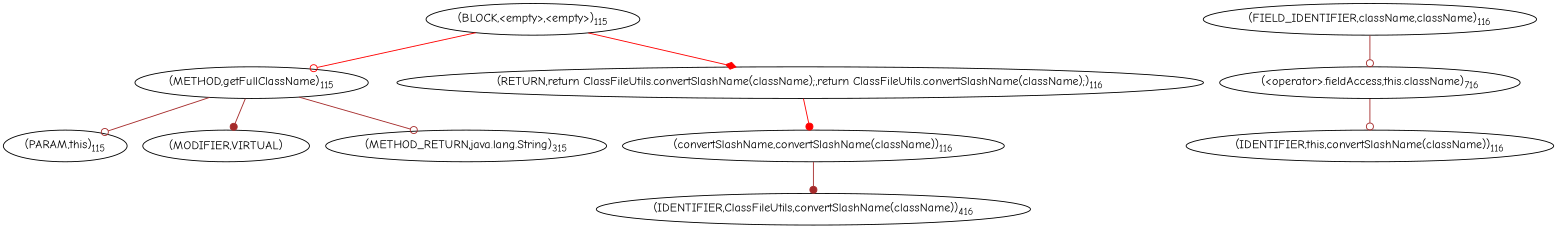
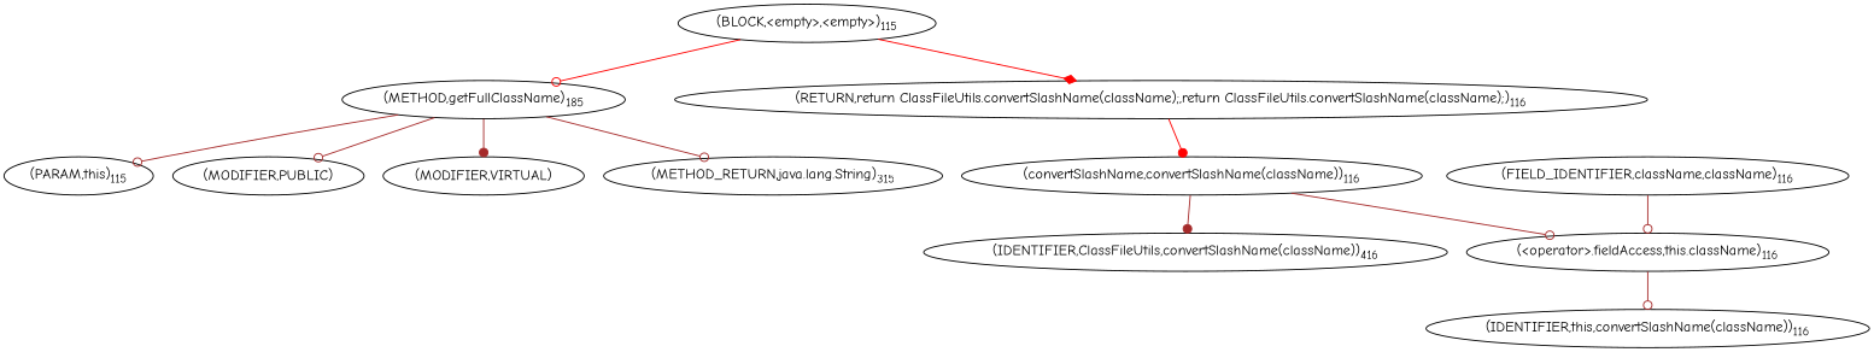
  digraph {
    fontname="Comic Neue"
    node [fontname="Comic Neue"]
    edge [arrowhead=odot color=brown fontname="Comic Neue"]
-   n1 [label=<(METHOD,getFullClassName)<SUB>115</SUB>>]
+   n1 [label=<(METHOD,getFullClassName)<SUB>185</SUB>>]
    n2 [label=<(PARAM,this)<SUB>115</SUB>>]
+   n3 [label=<(MODIFIER,PUBLIC)>]
    n4 [label=<(MODIFIER,VIRTUAL)>]
    n5 [label=<(METHOD_RETURN,java.lang.String)<SUB>315</SUB>>]
    n6 [label=<(BLOCK,&lt;empty&gt;,&lt;empty&gt;)<SUB>115</SUB>>]
    n7 [label=<(RETURN,return ClassFileUtils.convertSlashName(className);,return ClassFileUtils.convertSlashName(className);)<SUB>116</SUB>>]
    n8 [label=<(convertSlashName,convertSlashName(className))<SUB>116</SUB>>]
    n9 [label=<(IDENTIFIER,ClassFileUtils,convertSlashName(className))<SUB>416</SUB>>]
-   n10 [label=<(&lt;operator&gt;.fieldAccess,this.className)<SUB>716</SUB>>]
+   n10 [label=<(&lt;operator&gt;.fieldAccess,this.className)<SUB>116</SUB>>]
    n11 [label=<(IDENTIFIER,this,convertSlashName(className))<SUB>116</SUB>>]
    n12 [label=<(FIELD_IDENTIFIER,className,className)<SUB>116</SUB>>]
    n1 -> n2
+   n1 -> n3
    n1 -> n4 [arrowhead=dot]
    n1 -> n5
    n6 -> n1 [color=red]
    n6 -> n7 [arrowhead=diamond color=red]
    n7 -> n8 [arrowhead=dot color=red]
    n8 -> n9 [arrowhead=dot]
+   n8 -> n10
    n10 -> n11
    n12 -> n10
  }
